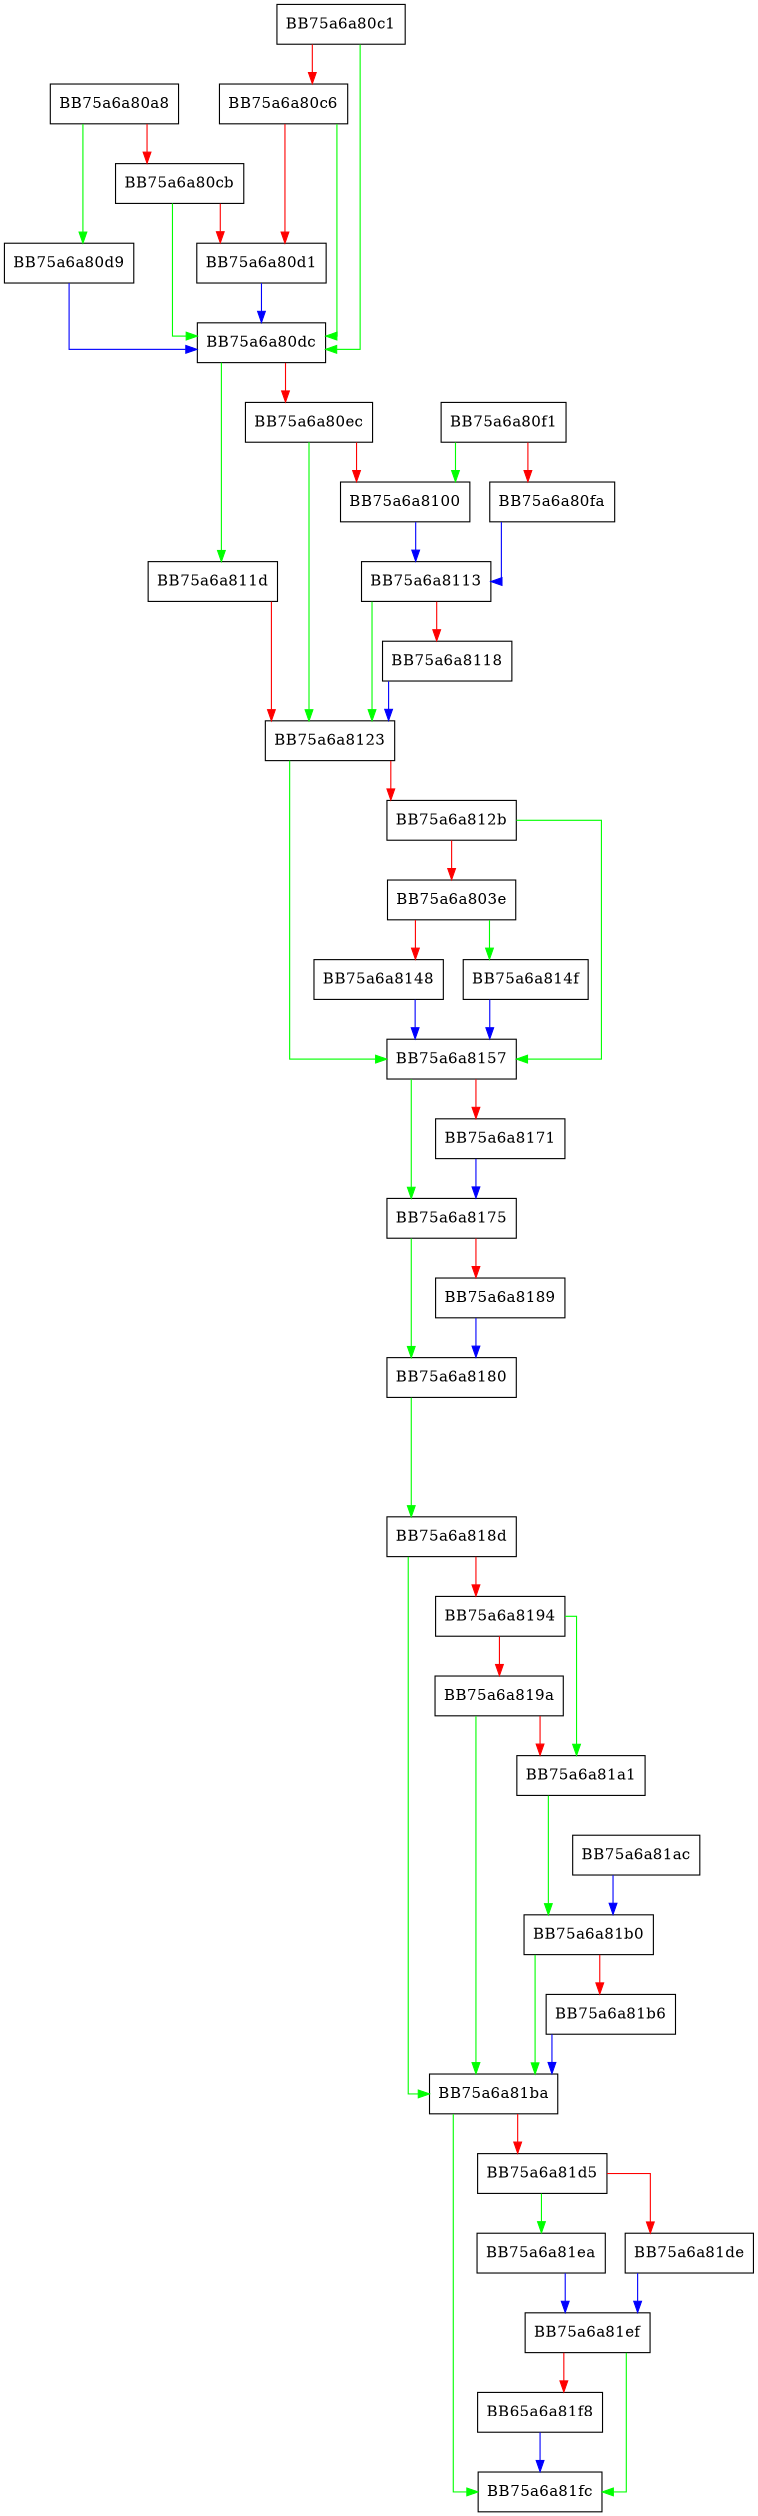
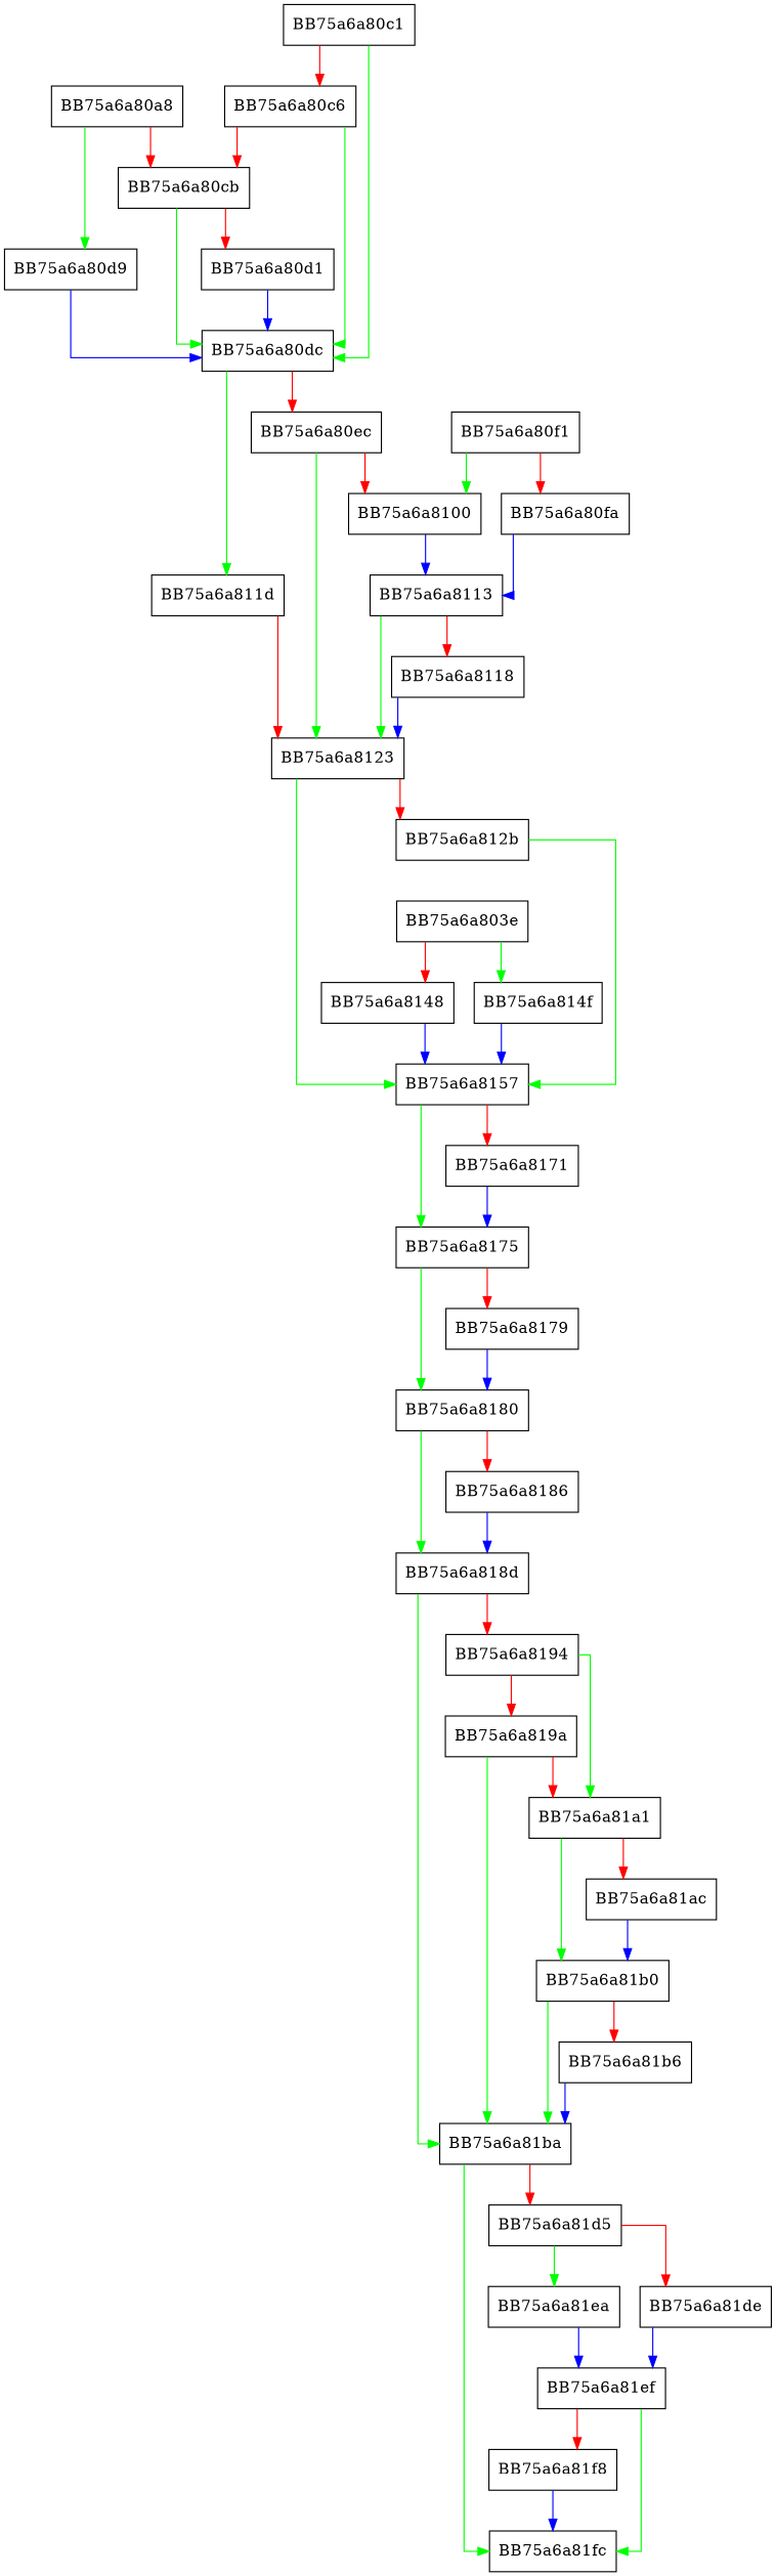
  digraph {
    splines=ortho
    node [shape=box]
    edge [color=red]
    BB75a6a80a8
    BB75a6a80d9
    BB75a6a80cb
    BB75a6a80dc
    BB75a6a80c1
    BB75a6a80c6
    BB75a6a811d
    BB75a6a80ec
    BB75a6a8123
    BB75a6a8100
    BB75a6a80d1
    BB75a6a8157
    BB75a6a812b
    BB75a6a8180
    BB75a6a818d
+   BB75a6a8186
    BB75a6a80f1
    BB75a6a80fa
    BB75a6a8175
    BB75a6a8171
    n21 [label=BB75a6a803e]
    BB75a6a8113
    BB75a6a8118
    BB75a6a81ba
    BB75a6a8194
-   BB75a6a8179 [label=BB75a6a8189]
+   BB75a6a8179
    BB75a6a814f
    BB75a6a8148
    BB75a6a81fc
    BB75a6a81d5
    BB75a6a81a1
    BB75a6a819a
    BB75a6a81ea
    BB75a6a81de
    BB75a6a81b0
    BB75a6a81ac
    BB75a6a81b6
    BB75a6a81ef
-   BB75a6a81f8 [label=BB65a6a81f8]
+   BB75a6a81f8
    BB75a6a80a8 -> BB75a6a80d9 [color=green]
    BB75a6a80a8 -> BB75a6a80cb
    BB75a6a80d9 -> BB75a6a80dc [color=blue]
    BB75a6a80cb -> BB75a6a80dc [color=green]
    BB75a6a80cb -> BB75a6a80d1
    BB75a6a80dc -> BB75a6a811d [color=green]
    BB75a6a80dc -> BB75a6a80ec
    BB75a6a80c1 -> BB75a6a80dc [color=green]
    BB75a6a80c1 -> BB75a6a80c6
-   BB75a6a80c6 -> BB75a6a80d1
+   BB75a6a80c6 -> BB75a6a80cb
    BB75a6a80c6 -> BB75a6a80dc [color=green]
    BB75a6a811d -> BB75a6a8123
    BB75a6a80ec -> BB75a6a8123 [color=green]
    BB75a6a80ec -> BB75a6a8100
    BB75a6a8123 -> BB75a6a8157 [color=green]
    BB75a6a8123 -> BB75a6a812b
    BB75a6a8100 -> BB75a6a8113 [color=blue]
    BB75a6a80d1 -> BB75a6a80dc [color=blue]
    BB75a6a8157 -> BB75a6a8175 [color=green]
    BB75a6a8157 -> BB75a6a8171
    BB75a6a812b -> BB75a6a8157 [color=green]
-   BB75a6a812b -> n21
    BB75a6a8180 -> BB75a6a818d [color=green]
+   BB75a6a8180 -> BB75a6a8186
    BB75a6a818d -> BB75a6a81ba [color=green]
    BB75a6a818d -> BB75a6a8194
+   BB75a6a8186 -> BB75a6a818d [color=blue]
    BB75a6a80f1 -> BB75a6a8100 [color=green]
    BB75a6a80f1 -> BB75a6a80fa
    BB75a6a80fa -> BB75a6a8113 [color=blue]
    BB75a6a8175 -> BB75a6a8180 [color=green]
    BB75a6a8175 -> BB75a6a8179
    BB75a6a8171 -> BB75a6a8175 [color=blue]
    n21 -> BB75a6a814f [color=green]
    n21 -> BB75a6a8148
    BB75a6a8113 -> BB75a6a8123 [color=green]
    BB75a6a8113 -> BB75a6a8118
    BB75a6a8118 -> BB75a6a8123 [color=blue]
    BB75a6a81ba -> BB75a6a81fc [color=green]
    BB75a6a81ba -> BB75a6a81d5
    BB75a6a8194 -> BB75a6a81a1 [color=green]
    BB75a6a8194 -> BB75a6a819a
    BB75a6a8179 -> BB75a6a8180 [color=blue]
    BB75a6a814f -> BB75a6a8157 [color=blue]
    BB75a6a8148 -> BB75a6a8157 [color=blue]
    BB75a6a81d5 -> BB75a6a81ea [color=green]
    BB75a6a81d5 -> BB75a6a81de
    BB75a6a81a1 -> BB75a6a81b0 [color=green]
+   BB75a6a81a1 -> BB75a6a81ac
    BB75a6a819a -> BB75a6a81ba [color=green]
    BB75a6a819a -> BB75a6a81a1
    BB75a6a81ea -> BB75a6a81ef [color=blue]
    BB75a6a81de -> BB75a6a81ef [color=blue]
    BB75a6a81b0 -> BB75a6a81ba [color=green]
    BB75a6a81b0 -> BB75a6a81b6
    BB75a6a81ac -> BB75a6a81b0 [color=blue]
    BB75a6a81b6 -> BB75a6a81ba [color=blue]
    BB75a6a81ef -> BB75a6a81fc [color=green]
    BB75a6a81ef -> BB75a6a81f8
    BB75a6a81f8 -> BB75a6a81fc [color=blue]
  }
